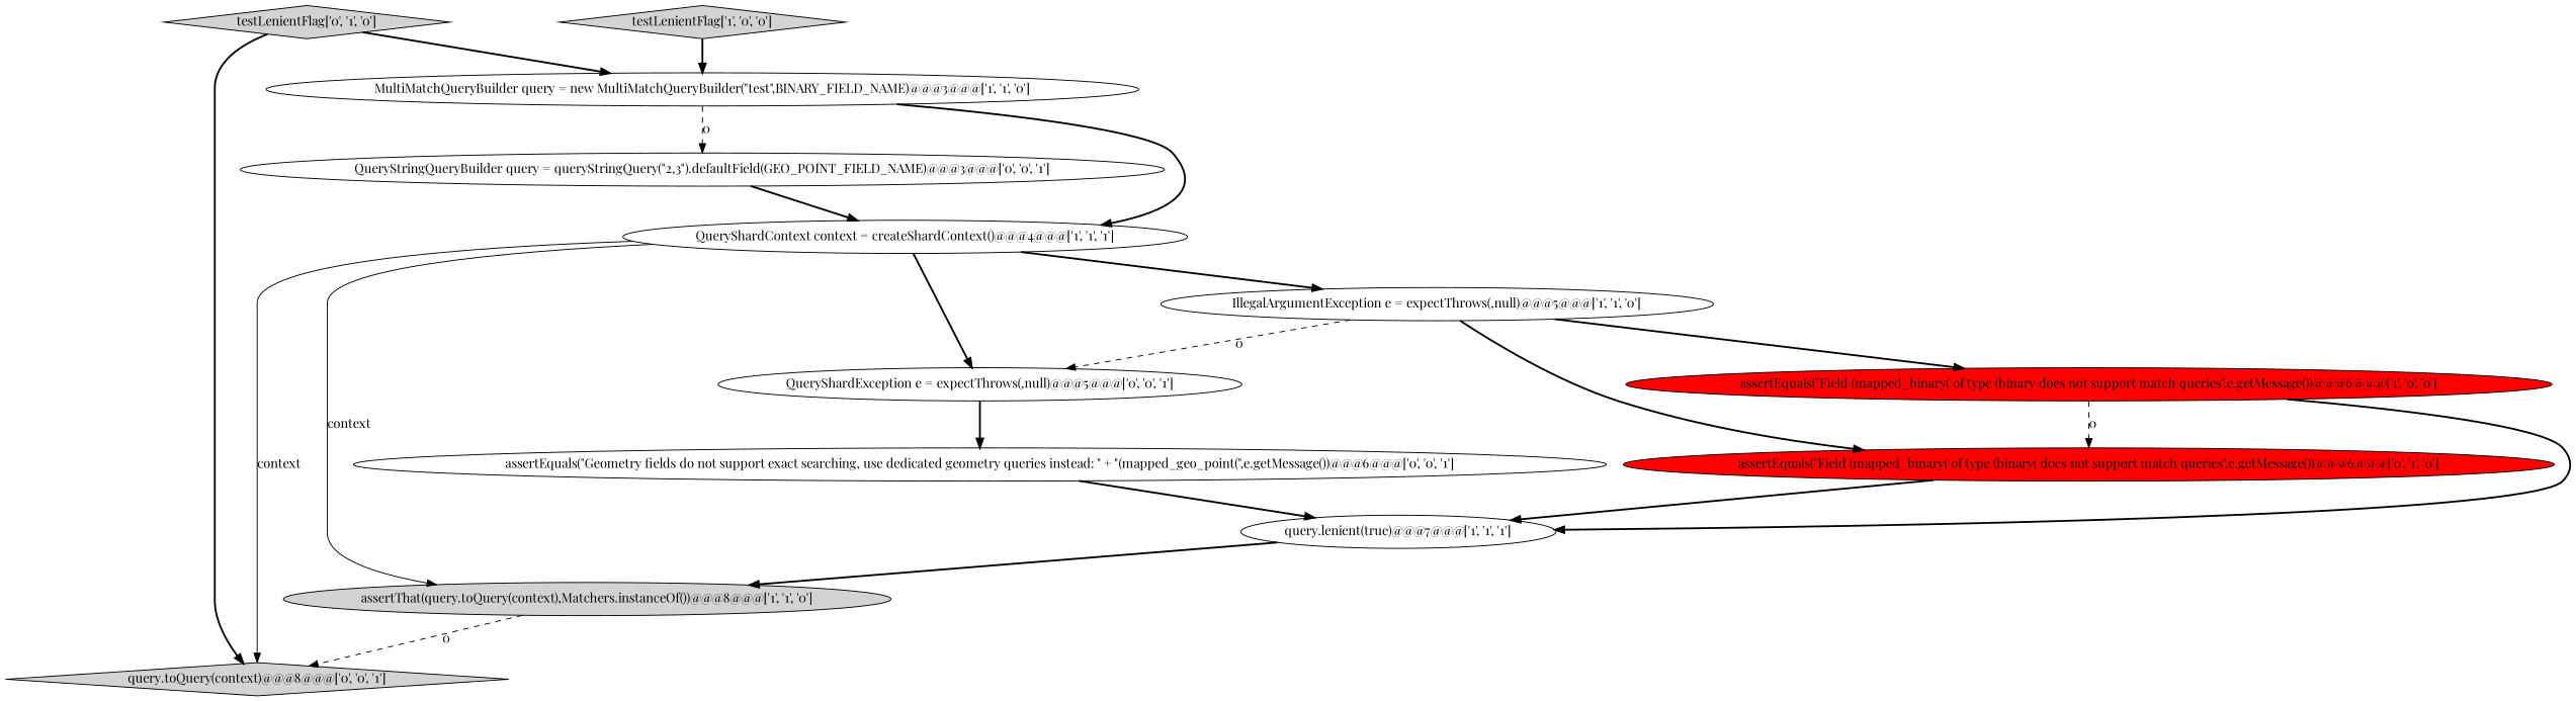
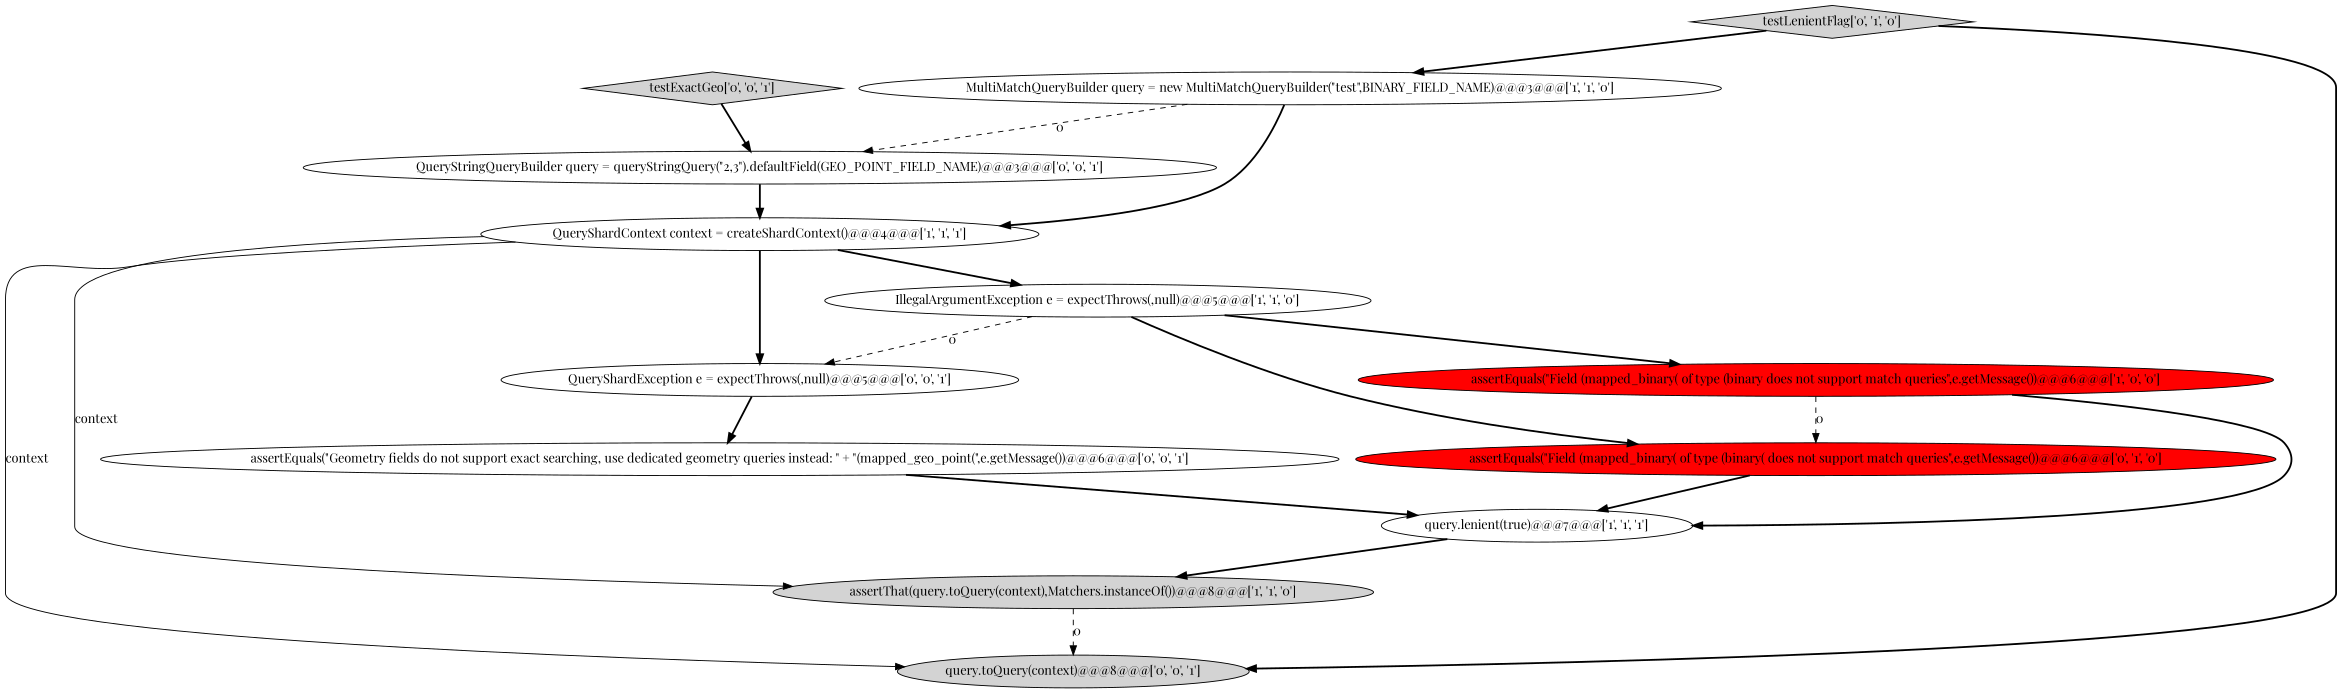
  digraph {
    fontname="Playfair Display"
    node [fillcolor=white fontname="Playfair Display" shape=ellipse style=filled]
    edge [fontname="Playfair Display" style=bold]
    n1 [label="MultiMatchQueryBuilder query = new MultiMatchQueryBuilder(\"test\",BINARY_FIELD_NAME)@@@3@@@['1', '1', '0']"]
    n2 [label="QueryStringQueryBuilder query = queryStringQuery(\"2,3\").defaultField(GEO_POINT_FIELD_NAME)@@@3@@@['0', '0', '1']"]
    n3 [label="QueryShardContext context = createShardContext()@@@4@@@['1', '1', '1']"]
    n4 [label="IllegalArgumentException e = expectThrows(,null)@@@5@@@['1', '1', '0']"]
    n5 [label="QueryShardException e = expectThrows(,null)@@@5@@@['0', '0', '1']"]
    n6 [fillcolor=lightgray label="assertThat(query.toQuery(context),Matchers.instanceOf())@@@8@@@['1', '1', '0']"]
-   n7 [fillcolor=lightgray label="query.toQuery(context)@@@8@@@['0', '0', '1']" shape=diamond]
+   n7 [fillcolor=lightgray label="query.toQuery(context)@@@8@@@['0', '0', '1']"]
    n8 [fillcolor=lightgray label="testLenientFlag['0', '1', '0']" shape=diamond]
    n9 [label="assertEquals(\"Geometry fields do not support exact searching, use dedicated geometry queries instead: \" + \"(mapped_geo_point(\",e.getMessage())@@@6@@@['0', '0', '1']"]
    n10 [label="query.lenient(true)@@@7@@@['1', '1', '1']"]
    n11 [fillcolor=red label="assertEquals(\"Field (mapped_binary( of type (binary( does not support match queries\",e.getMessage())@@@6@@@['0', '1', '0']"]
    n12 [fillcolor=red label="assertEquals(\"Field (mapped_binary( of type (binary does not support match queries\",e.getMessage())@@@6@@@['1', '0', '0']"]
-   n14 [fillcolor=lightgray label="testLenientFlag['1', '0', '0']" shape=diamond]
+   n13 [fillcolor=lightgray label="testExactGeo['0', '0', '1']" shape=diamond]
    n1 -> n2 [label=0 style=dashed]
    n1 -> n3
    n2 -> n3
    n3 -> n4
    n3 -> n5
    n3 -> n6 [label=context style=solid]
    n3 -> n7 [label=context style=solid]
    n4 -> n5 [label=0 style=dashed]
    n4 -> n11
    n4 -> n12
    n5 -> n9
    n6 -> n7 [label=0 style=dashed]
    n8 -> n1
    n8 -> n7
    n9 -> n10
    n10 -> n6
    n11 -> n10
    n12 -> n10
    n12 -> n11 [label=0 style=dashed]
-   n14 -> n1
+   n13 -> n2
  }
